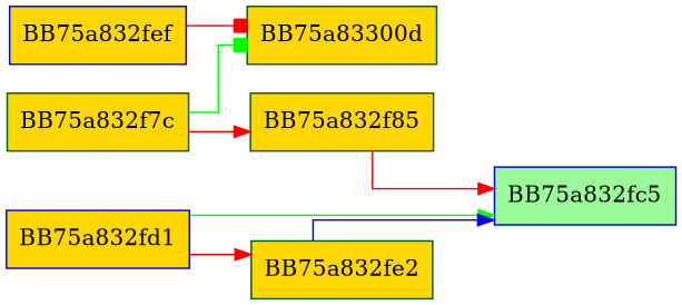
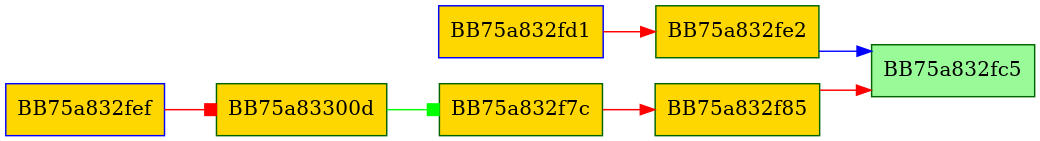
  digraph {
    rankdir=LR
    splines=ortho
    node [color=darkgreen fillcolor=gold shape=box style=filled]
    edge [arrowhead=normal color=red]
    BB75a832f7c
    BB75a83300d
    BB75a832f85
-   BB75a832fc5 [color=blue fillcolor=palegreen]
+   BB75a832fc5 [fillcolor=palegreen]
    BB75a832fef [color=blue]
    BB75a832fd1 [color=blue]
    BB75a832fe2
-   BB75a832f7c -> BB75a83300d [arrowhead=box color=green]
+   BB75a83300d -> BB75a832f7c [arrowhead=box color=green]
    BB75a832f7c -> BB75a832f85
    BB75a832f85 -> BB75a832fc5
    BB75a832fef -> BB75a83300d [arrowhead=box]
-   BB75a832fd1 -> BB75a832fc5 [color=green]
    BB75a832fd1 -> BB75a832fe2
    BB75a832fe2 -> BB75a832fc5 [color=blue]
  }
